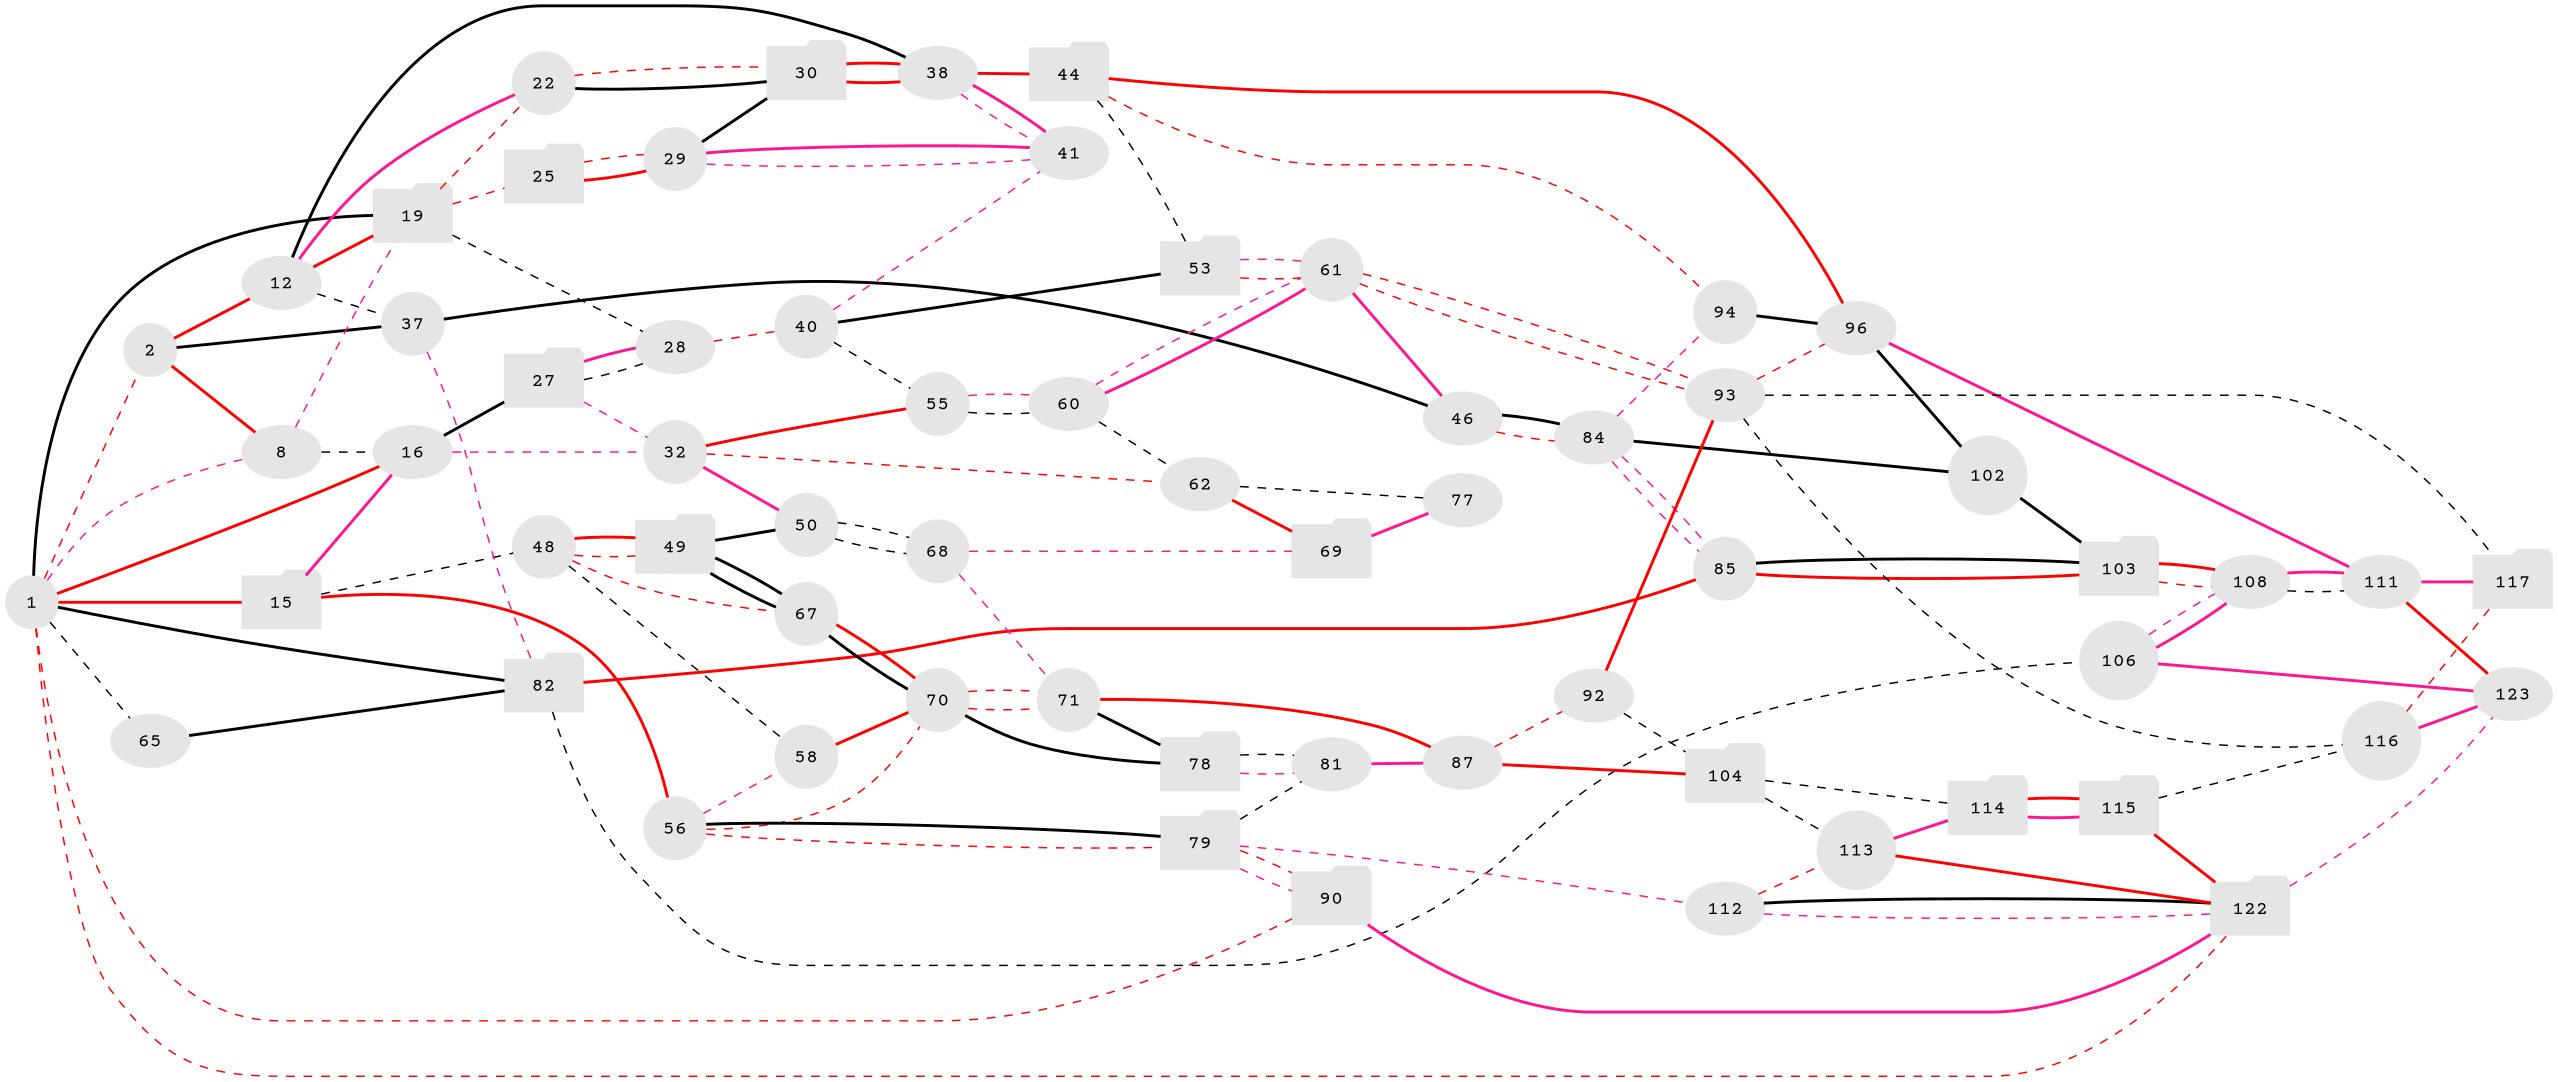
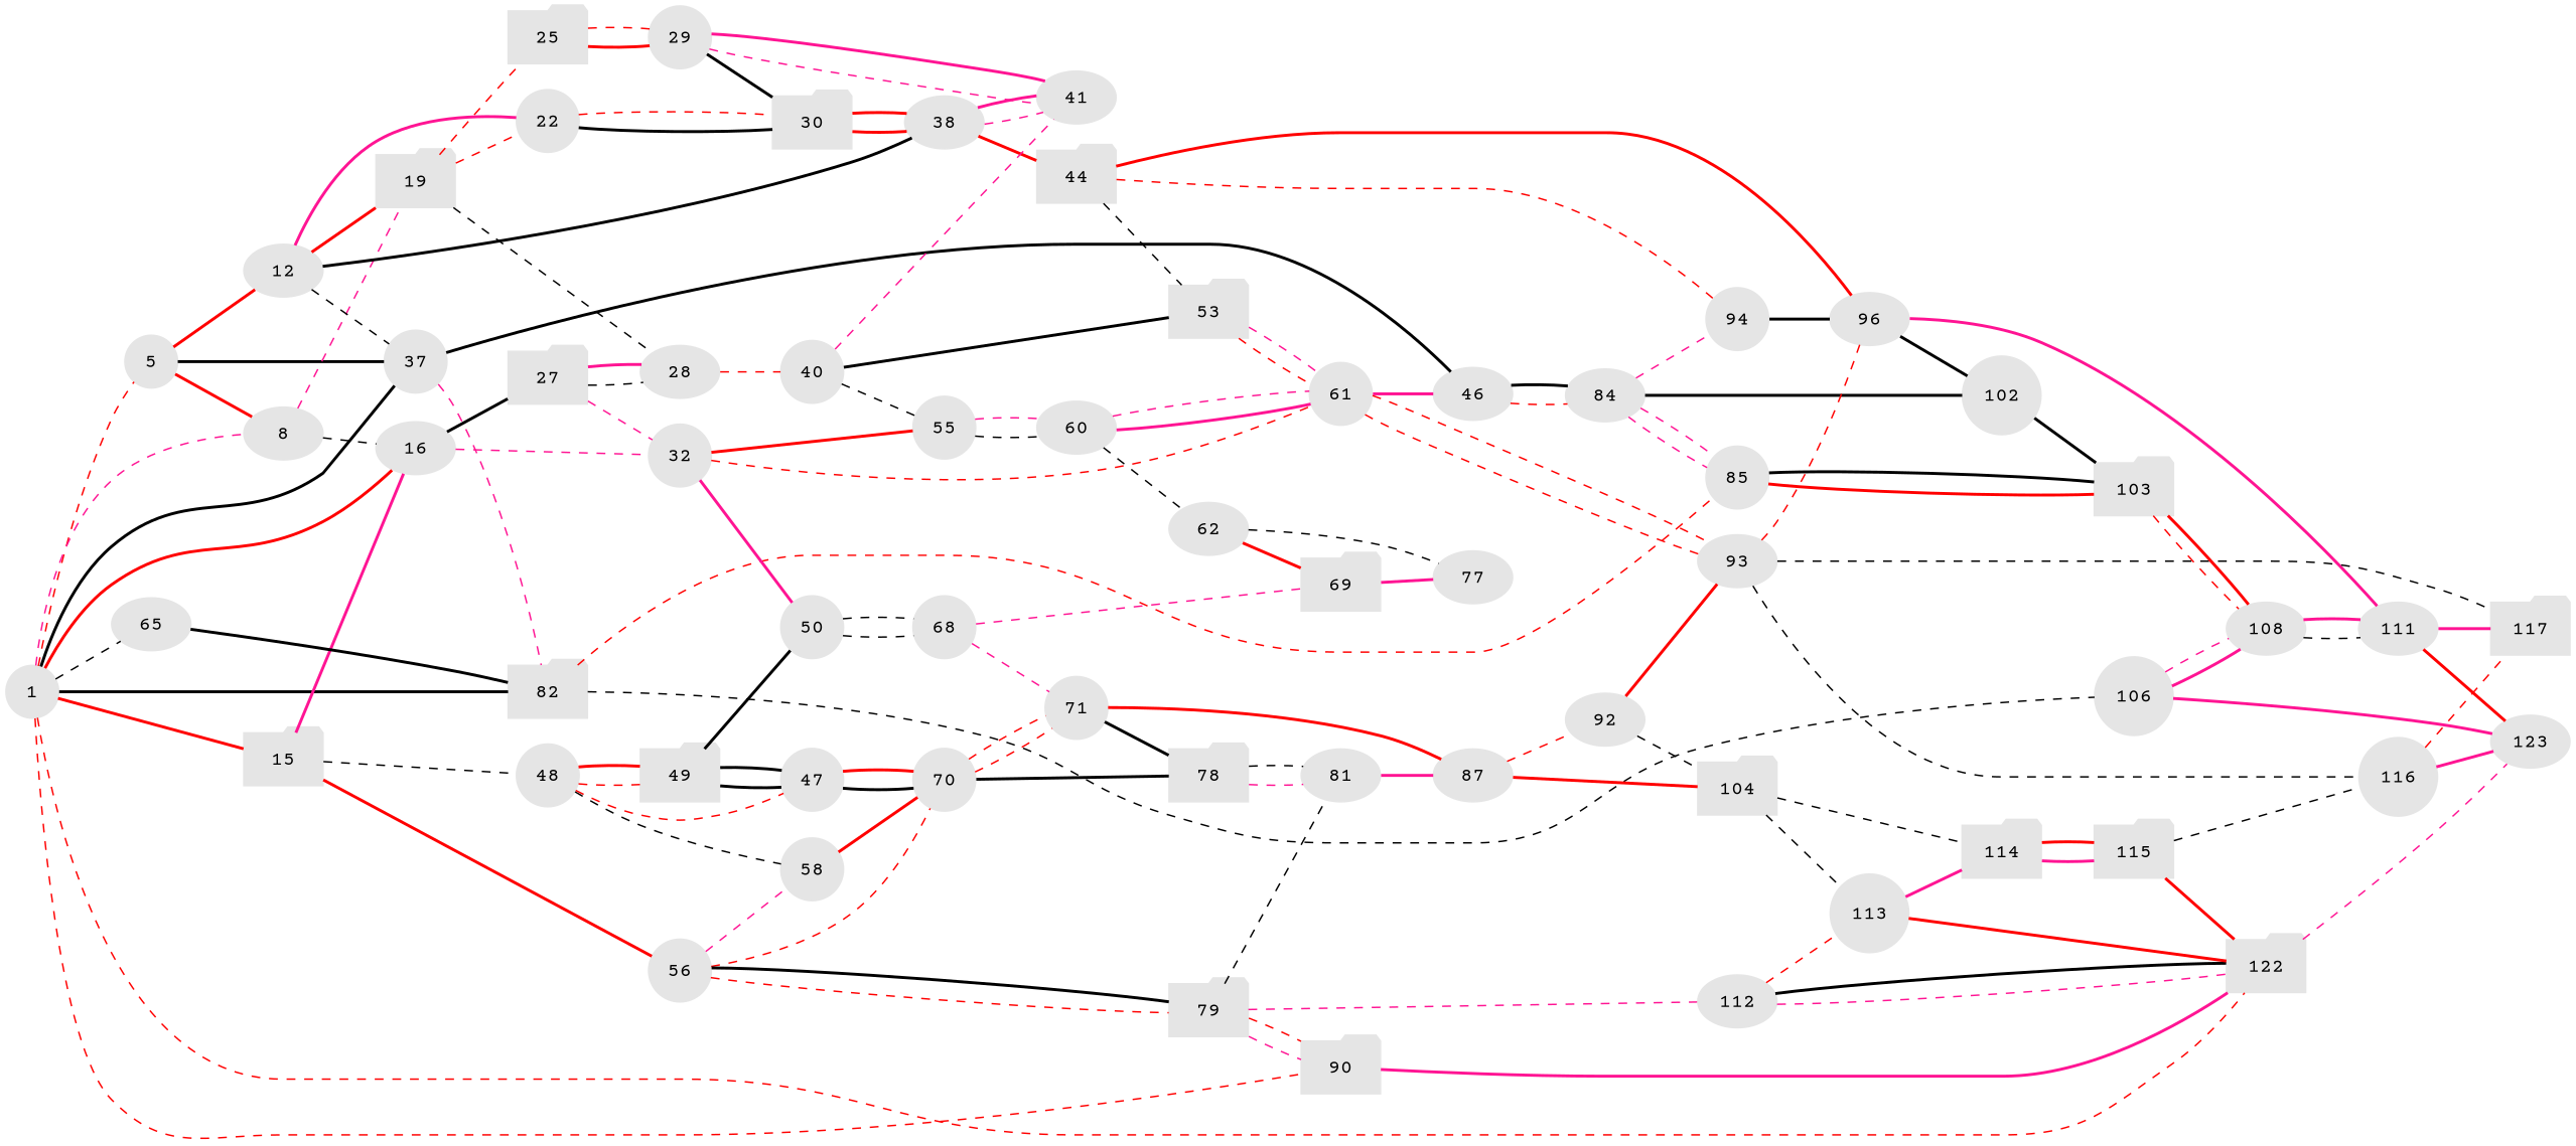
  graph {
    fontname="Courier Prime"
    rankdir=LR
    node [color=gray90 fontname="Courier Prime" shape=circle style=filled]
    edge [color=red fontname="Courier Prime" style=dashed]
    1 [super="+7+2"]
-   5 [super="+11+6" label=2]
+   5 [super="+11+6"]
    8 [shape=ellipse super="+9"]
    15 [shape=folder super="+34"]
    16 [shape=ellipse super="+31+17"]
    37 [super="+42"]
    65 [shape=ellipse]
    82 [shape=folder super="+86+83"]
    90 [shape=folder]
    122 [shape=folder super="+124"]
    12 [shape=ellipse super="+13+23"]
    19 [shape=folder super="+24+20"]
    48 [super="+59"]
    56 [super="+57"]
    27 [shape=folder]
    32 [super="+33+51"]
    46 [shape=ellipse]
    85
    106 [super="+107"]
    123 [shape=ellipse super="+125"]
    22
    38 [shape=ellipse super="+39"]
    25 [shape=folder]
    28 [shape=ellipse]
    30 [shape=folder]
    41 [shape=ellipse]
    44 [shape=folder super="+54+45"]
    49 [shape=folder]
    58
-   67
+   67 [label=47]
    70 [super="+74"]
    79 [shape=folder super="+80"]
    50
    55
    62 [shape=ellipse super="+63"]
    29
    40 [super="+52"]
    53 [shape=folder]
    68 [super="+73"]
    60 [shape=ellipse]
    69 [shape=folder super="+76"]
    77 [shape=ellipse]
    84 [shape=ellipse super="+95"]
    94
    96 [shape=ellipse super="+101+97"]
    61
    102
    111 [shape=ellipse super="+118"]
    71 [super="+72"]
    93 [shape=ellipse super="+99"]
    78 [shape=folder]
    81 [shape=ellipse]
    112 [shape=ellipse]
    116 [super="+119"]
    117 [shape=folder]
    87 [shape=ellipse super="+98+88"]
    92 [shape=ellipse]
    104 [shape=folder super="+109"]
    113 [super="+120"]
    103 [shape=folder]
    108 [shape=ellipse]
    114 [shape=folder]
    115 [shape=folder]
    1 -- 5
    1 -- 8 [color=deeppink]
    1 -- 15 [style=bold weight=2]
    1 -- 16 [style=bold]
-   1 -- 19 [color=black style=bold]
+   1 -- 37 [color=black style=bold]
    1 -- 65 [color=black]
    1 -- 82 [color=black style=bold weight=2]
    1 -- 90
    1 -- 122
    5 -- 8 [style=bold]
    5 -- 37 [color=black style=bold]
    5 -- 12 [style=bold weight=2]
    8 -- 16 [color=black weight=2]
    8 -- 19 [color=deeppink]
    15 -- 16 [color=deeppink style=bold]
    15 -- 48 [color=black]
    15 -- 56 [style=bold]
    16 -- 27 [color=black style=bold]
    16 -- 32 [color=deeppink]
    37 -- 82 [color=deeppink]
    37 -- 46 [color=black style=bold]
    65 -- 82 [color=black style=bold]
-   82 -- 85 [style=bold]
+   82 -- 85
    82 -- 106 [color=black weight=2]
    90 -- 122 [color=deeppink style=bold]
    122 -- 123 [color=deeppink]
    12 -- 37 [color=black]
    12 -- 19 [style=bold]
    12 -- 22 [color=deeppink style=bold]
    12 -- 38 [color=black style=bold]
    19 -- 22
    19 -- 25 [weight=2]
    19 -- 28 [color=black]
    48 -- 49
    48 -- 49 [style=bold]
    48 -- 58 [color=black]
    48 -- 67
    56 -- 58 [color=deeppink]
    56 -- 70
    56 -- 79
    56 -- 79 [color=black style=bold]
    27 -- 32 [color=deeppink]
    27 -- 28 [color=black]
    27 -- 28 [color=deeppink style=bold]
    32 -- 50 [color=deeppink style=bold]
    32 -- 55 [style=bold]
-   32 -- 62
+   32 -- 61
    46 -- 84
    46 -- 84 [color=black style=bold]
    85 -- 103 [style=bold]
    85 -- 103 [color=black style=bold]
    106 -- 123 [color=deeppink style=bold]
    106 -- 108 [color=deeppink style=bold]
    106 -- 108 [color=deeppink]
    22 -- 30 [color=black style=bold]
    22 -- 30
    38 -- 41 [color=deeppink]
    38 -- 41 [color=deeppink style=bold]
    38 -- 44 [style=bold]
    25 -- 29 [style=bold]
    25 -- 29
    28 -- 40
    30 -- 38 [style=bold]
    30 -- 38 [style=bold]
    44 -- 53 [color=black]
    44 -- 94
    44 -- 96 [style=bold]
    49 -- 67 [color=black style=bold]
    49 -- 67 [color=black style=bold]
    49 -- 50 [color=black style=bold]
    58 -- 70 [style=bold]
    67 -- 70 [color=black style=bold]
    67 -- 70 [style=bold]
    70 -- 71
    70 -- 71
    70 -- 78 [color=black style=bold]
    79 -- 90 [color=deeppink]
    79 -- 90
    79 -- 81 [color=black]
    79 -- 112 [color=deeppink]
    50 -- 68 [color=black]
    50 -- 68 [color=black]
    55 -- 60 [color=black]
    55 -- 60 [color=deeppink]
    62 -- 69 [style=bold]
    62 -- 77 [color=black]
    29 -- 30 [color=black style=bold]
    29 -- 41 [color=deeppink]
    29 -- 41 [color=deeppink style=bold]
    40 -- 41 [color=deeppink]
    40 -- 55 [color=black]
    40 -- 53 [color=black style=bold]
    53 -- 61
    53 -- 61 [color=deeppink]
    68 -- 69 [color=deeppink weight=2]
    68 -- 71 [color=deeppink]
    60 -- 62 [color=black]
    60 -- 61 [color=deeppink style=bold]
    60 -- 61 [color=deeppink]
    69 -- 77 [color=deeppink style=bold]
    84 -- 85 [color=deeppink]
    84 -- 85 [color=deeppink]
    84 -- 94 [color=deeppink]
    84 -- 102 [color=black style=bold]
    94 -- 96 [color=black style=bold]
    96 -- 102 [color=black style=bold]
    96 -- 111 [color=deeppink style=bold]
    61 -- 46 [color=deeppink style=bold]
    61 -- 93
    61 -- 93
    102 -- 103 [color=black style=bold]
    111 -- 123 [style=bold]
    111 -- 117 [color=deeppink style=bold]
    71 -- 78 [color=black style=bold]
    71 -- 87 [style=bold]
    93 -- 96
    93 -- 116 [color=black]
    93 -- 117 [color=black]
    78 -- 81 [color=deeppink]
    78 -- 81 [color=black]
    81 -- 87 [color=deeppink style=bold]
    112 -- 122 [color=deeppink]
    112 -- 122 [color=black style=bold]
    112 -- 113
    116 -- 123 [color=deeppink style=bold]
    116 -- 117
    87 -- 92
    87 -- 104 [style=bold weight=2]
    92 -- 93 [style=bold]
    92 -- 104 [color=black]
    104 -- 113 [color=black]
    104 -- 114 [color=black]
    113 -- 122 [style=bold weight=2]
    113 -- 114 [color=deeppink style=bold]
    103 -- 108
    103 -- 108 [style=bold]
    108 -- 111 [color=black]
    108 -- 111 [color=deeppink style=bold]
    114 -- 115 [color=deeppink style=bold]
    114 -- 115 [style=bold]
    115 -- 122 [style=bold]
    115 -- 116 [color=black]
  }
